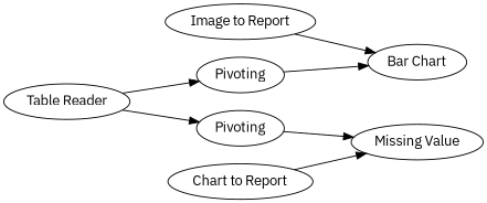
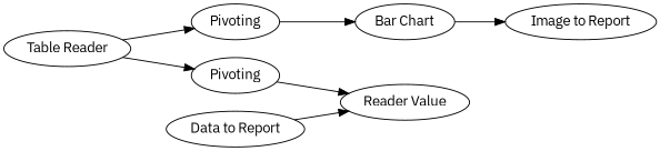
  digraph {
    fontname="IBM Plex Sans"
    rankdir=LR
    node [fontname="IBM Plex Sans"]
    edge [fontname="IBM Plex Sans"]
    n1 [label=Pivoting]
    n2 [label="Bar Chart"]
    n3 [label="Image to Report"]
-   n4 [label="Missing Value"]
-   n5 [label="Chart to Report"]
+   n4 [label="Reader Value"]
+   n5 [label="Data to Report"]
    n6 [label="Table Reader"]
    n7 [label=Pivoting]
    n1 -> n2
-   n3 -> n2
+   n2 -> n3
    n5 -> n4
    n6 -> n1
    n6 -> n7
    n7 -> n4
  }
